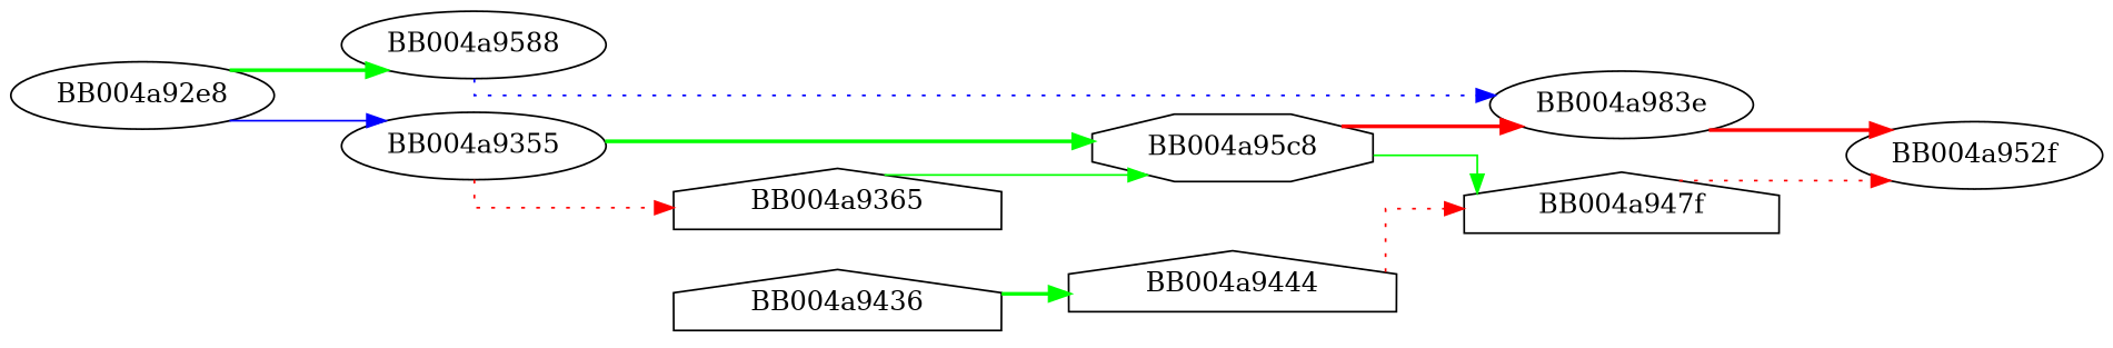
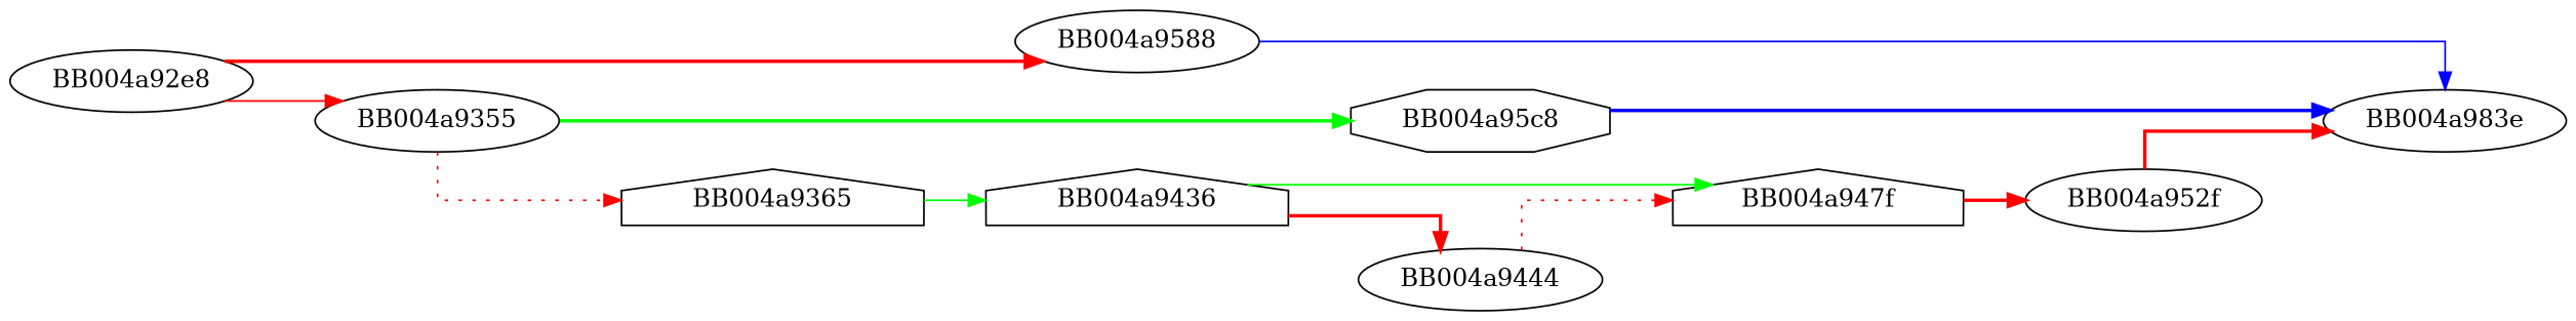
  digraph {
    rankdir=LR
    splines=ortho
    node [shape=ellipse]
    edge [color=red style=bold]
    n1 [label=BB004a92e8]
    BB004a9588
    BB004a9355
    n4 [label=BB004a983e]
    BB004a95c8 [shape=octagon]
    BB004a9365 [shape=house]
    BB004a9436 [shape=house]
    BB004a947f [shape=house]
-   BB004a9444 [shape=house]
+   BB004a9444
    BB004a952f
-   n1 -> BB004a9588 [color=green]
-   n1 -> BB004a9355 [color=blue style=solid]
-   BB004a9588 -> n4 [color=blue style=dotted]
+   n1 -> BB004a9588
+   n1 -> BB004a9355 [style=solid]
+   BB004a9588 -> n4 [color=blue style=solid]
    BB004a9355 -> BB004a95c8 [color=green]
    BB004a9355 -> BB004a9365 [style=dotted]
-   BB004a95c8 -> n4
-   BB004a9365 -> BB004a95c8 [color=green style=solid]
-   BB004a95c8 -> BB004a947f [color=green style=solid]
-   BB004a9436 -> BB004a9444 [color=green]
-   BB004a947f -> BB004a952f [style=dotted]
+   BB004a95c8 -> n4 [color=blue]
+   BB004a9365 -> BB004a9436 [color=green style=solid]
+   BB004a9436 -> BB004a947f [color=green style=solid]
+   BB004a9436 -> BB004a9444
+   BB004a947f -> BB004a952f
    BB004a9444 -> BB004a947f [style=dotted]
-   n4 -> BB004a952f
+   BB004a952f -> n4
  }
